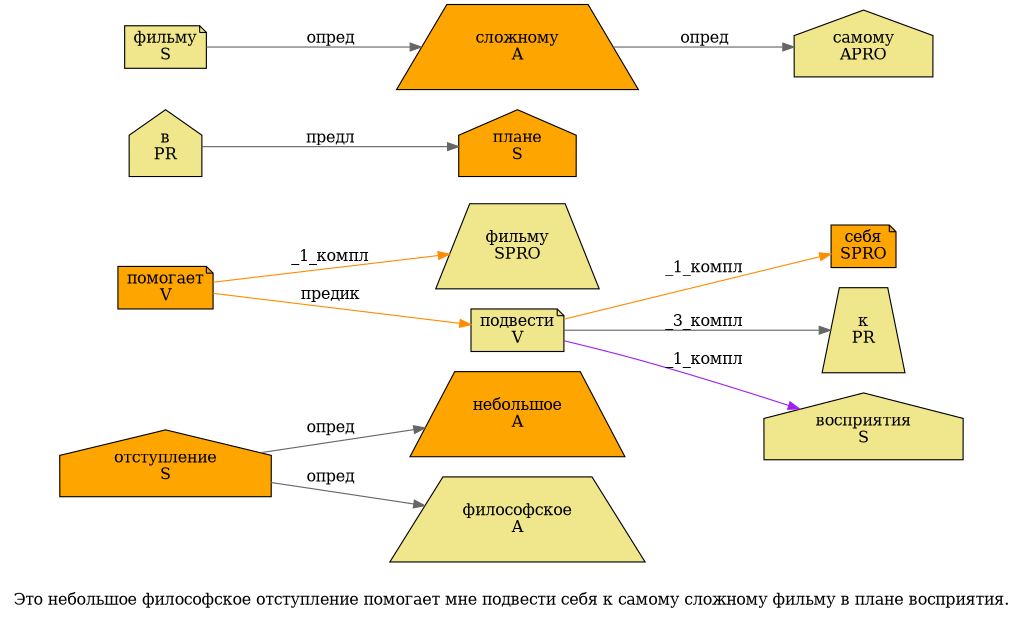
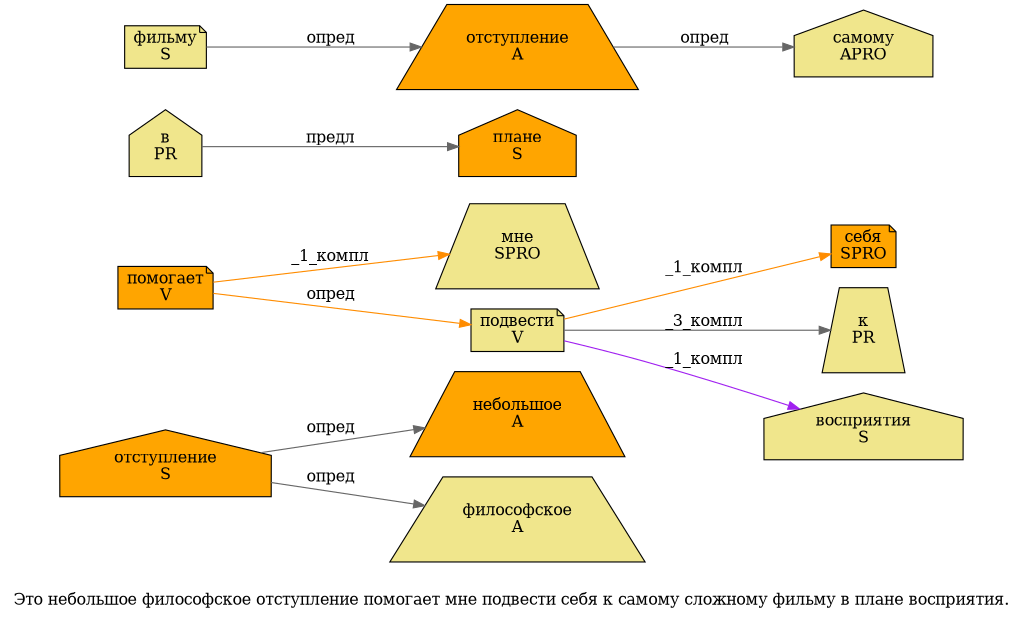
  digraph {
    label="Это небольшое философское отступление помогает мне подвести себя к самому сложному фильму в плане восприятия."
    rankdir=LR
    node [fillcolor=khaki penwidth=1 shape=trapezium style=filled]
    edge [color=gray40]
    n1 [fillcolor=orange label="небольшое\nA"]
    n2 [label="философское\nA"]
    n3 [fillcolor=orange label="отступление\nS" shape=house]
    n4 [fillcolor=orange label="помогает\nV" shape=note]
-   n5 [label="фильму\nSPRO"]
+   n5 [label="мне\nSPRO"]
    n6 [label="подвести\nV" shape=note]
    n7 [fillcolor=orange label="себя\nSPRO" shape=note]
    n8 [label="к\nPR"]
    n9 [label="восприятия\nS" shape=house]
    n10 [label="в\nPR" shape=house]
    n11 [fillcolor=orange label="плане\nS" shape=house]
    n12 [label="фильму\nS" shape=note]
-   n13 [fillcolor=orange label="сложному\nA"]
+   n13 [fillcolor=orange label="отступление\nA"]
    n14 [label="самому\nAPRO" shape=house]
    n3 -> n1 [label="опред"]
    n3 -> n2 [label="опред"]
    n4 -> n5 [color=darkorange label="_1_компл"]
-   n4 -> n6 [color=darkorange label="предик"]
+   n4 -> n6 [color=darkorange label="опред"]
    n6 -> n7 [color=darkorange label="_1_компл"]
    n6 -> n8 [label="_3_компл"]
    n6 -> n9 [color=purple label="_1_компл"]
    n10 -> n11 [label="предл"]
    n12 -> n13 [label="опред"]
    n13 -> n14 [label="опред"]
  }
